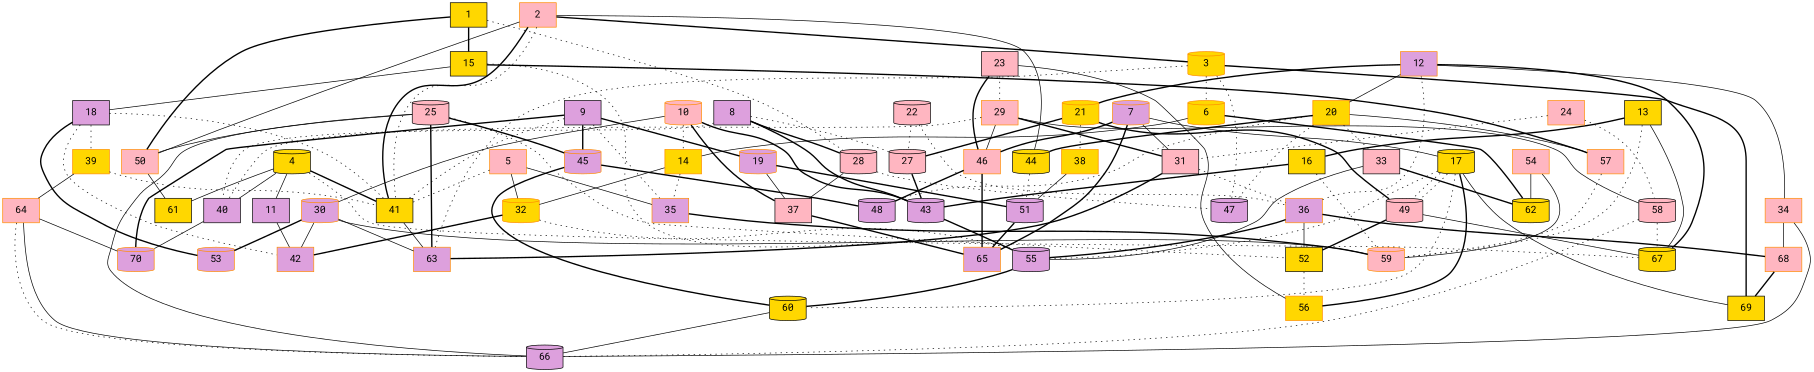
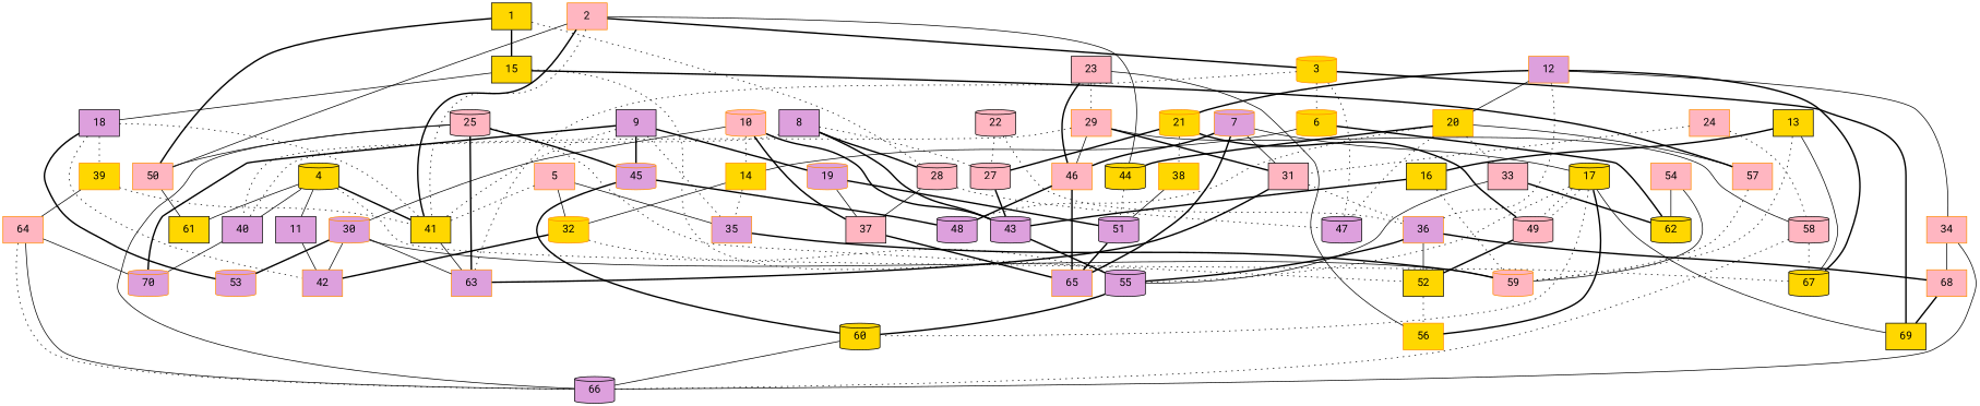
  graph {
    fontname="Roboto Mono"
    node [color=black fillcolor=gold fontname="Roboto Mono" shape=box style=filled]
    edge [fontname="Roboto Mono" style=bold]
    1
    15
    28 [fillcolor=lightpink shape=cylinder]
    50 [color=darkorange fillcolor=lightpink]
    18 [fillcolor=plum]
    55 [fillcolor=plum shape=cylinder]
    57 [color=darkorange fillcolor=lightpink]
    47 [fillcolor=plum shape=cylinder]
    37 [fillcolor=lightpink]
    61
    2 [color=darkorange fillcolor=lightpink]
    3 [color=darkorange shape=cylinder]
    41
    44 [shape=cylinder]
    6 [color=darkorange shape=cylinder]
    63 [color=darkorange fillcolor=plum]
    69
    51 [fillcolor=plum shape=cylinder]
    14 [color=darkorange]
    62 [shape=cylinder]
    4 [shape=cylinder]
    11 [fillcolor=plum]
    40 [fillcolor=plum]
    67 [shape=cylinder]
    42 [color=darkorange fillcolor=plum]
    70 [color=darkorange fillcolor=plum shape=cylinder]
    5 [color=darkorange fillcolor=lightpink]
    32 [color=darkorange shape=cylinder]
    35 [color=darkorange fillcolor=plum]
    59 [color=darkorange fillcolor=lightpink shape=cylinder]
    7 [color=darkorange fillcolor=plum shape=cylinder]
    17 [shape=cylinder]
    31 [fillcolor=lightpink]
    46 [color=darkorange fillcolor=lightpink]
    65 [color=darkorange fillcolor=plum]
    49 [fillcolor=lightpink shape=cylinder]
    56 [color=darkorange]
    60 [shape=cylinder]
    36 [color=darkorange fillcolor=plum]
    48 [fillcolor=plum shape=cylinder]
    8 [fillcolor=plum]
    27 [fillcolor=lightpink shape=cylinder]
    43 [fillcolor=plum shape=cylinder]
    9 [fillcolor=plum]
    19 [color=darkorange fillcolor=plum shape=cylinder]
    45 [color=darkorange fillcolor=plum shape=cylinder]
    10 [color=darkorange fillcolor=lightpink shape=cylinder]
    30 [color=darkorange fillcolor=plum shape=cylinder]
    53 [color=darkorange fillcolor=plum shape=cylinder]
    12 [color=darkorange fillcolor=plum]
    20 [color=darkorange]
    21 [color=darkorange shape=cylinder]
    34 [color=darkorange fillcolor=lightpink]
    33 [fillcolor=lightpink]
    38 [color=darkorange]
    66 [fillcolor=plum shape=cylinder]
    68 [color=darkorange fillcolor=lightpink]
    52
    13
    16
    39 [color=darkorange]
    64 [color=darkorange fillcolor=lightpink]
    22 [fillcolor=lightpink shape=cylinder]
    23 [fillcolor=lightpink]
    29 [color=darkorange fillcolor=lightpink]
    58 [fillcolor=lightpink shape=cylinder]
    24 [color=darkorange fillcolor=lightpink]
    25 [fillcolor=lightpink shape=cylinder]
    54 [color=darkorange fillcolor=lightpink]
    1 -- 15
    1 -- 28 [style=dotted]
    1 -- 50
    15 -- 18 [style=solid]
    15 -- 55 [style=dotted]
    15 -- 57
    28 -- 47 [style=dotted]
    28 -- 37 [style=solid]
    50 -- 61 [style=solid]
    18 -- 41 [style=dotted]
    18 -- 42 [style=dotted]
    18 -- 53
    18 -- 39 [style=dotted]
    55 -- 60
    57 -- 59 [style=dotted]
    37 -- 65
    2 -- 50 [style=solid]
    2 -- 3
    2 -- 41
    2 -- 41 [style=dotted]
    2 -- 44 [style=solid]
    3 -- 47 [style=dotted]
    3 -- 6 [style=dotted]
    3 -- 63 [style=dotted]
    3 -- 69
    41 -- 63 [style=solid]
    44 -- 51 [style=dotted]
    6 -- 14 [style=solid]
    6 -- 62
    51 -- 65
    14 -- 32 [style=solid]
    14 -- 35 [style=dotted]
    4 -- 61 [style=solid]
    4 -- 41
    4 -- 11 [style=solid]
    4 -- 40 [style=solid]
    4 -- 67 [style=dotted]
    11 -- 42 [style=solid]
    40 -- 70 [style=solid]
    5 -- 41 [style=dotted]
    5 -- 32 [style=solid]
    5 -- 35 [style=solid]
    32 -- 55 [style=dotted]
    32 -- 42
    35 -- 59
    7 -- 17 [style=solid]
    7 -- 31 [style=solid]
    7 -- 46
    7 -- 65
    17 -- 55 [style=dotted]
    17 -- 69 [style=solid]
    17 -- 49 [style=dotted]
    17 -- 49 [style=dotted]
    17 -- 56
    17 -- 60 [style=dotted]
    31 -- 63
    31 -- 36 [style=dotted]
    46 -- 65
    46 -- 48
-   49 -- 67 [style=solid]
    49 -- 52
    60 -- 66 [style=solid]
    36 -- 55
    36 -- 68
    36 -- 52 [style=solid]
    8 -- 28
    8 -- 40 [style=dotted]
    8 -- 27 [style=dotted]
    8 -- 43
    27 -- 43
    43 -- 55
    9 -- 41 [style=dotted]
    9 -- 70
    9 -- 35 [style=dotted]
    9 -- 19
    9 -- 45
    19 -- 37 [style=solid]
    19 -- 51
    45 -- 60
    45 -- 48
    10 -- 37
    10 -- 14 [style=dotted]
    10 -- 43
    10 -- 30 [style=solid]
    30 -- 63 [style=solid]
    30 -- 42 [style=solid]
    30 -- 59 [style=solid]
    30 -- 53
    12 -- 67
    12 -- 36 [style=dotted]
    12 -- 20 [style=solid]
    12 -- 21
    12 -- 34 [style=solid]
    20 -- 57 [style=solid]
    20 -- 47 [style=dotted]
    20 -- 44
    20 -- 48 [style=dotted]
    20 -- 33 [style=dotted]
    21 -- 49
    21 -- 27
    21 -- 38 [style=dotted]
    34 -- 66 [style=solid]
    34 -- 68 [style=solid]
    33 -- 55 [style=solid]
    33 -- 62
    38 -- 51 [style=solid]
    68 -- 69
    52 -- 56 [style=dotted]
    13 -- 67 [style=solid]
    13 -- 59 [style=dotted]
    13 -- 16
    16 -- 59 [style=dotted]
    16 -- 43
    39 -- 41 [style=dotted]
    39 -- 64 [style=solid]
    64 -- 70 [style=solid]
    64 -- 66 [style=dotted]
    64 -- 66 [style=solid]
    22 -- 36 [style=dotted]
    22 -- 27 [style=dotted]
    23 -- 46
    23 -- 56 [style=solid]
    23 -- 29 [style=dotted]
    29 -- 40 [style=dotted]
    29 -- 31
    29 -- 46 [style=solid]
    29 -- 58 [style=solid]
    58 -- 67 [style=dotted]
    58 -- 66 [style=dotted]
    24 -- 31 [style=dotted]
    24 -- 58 [style=dotted]
    25 -- 50 [style=solid]
    25 -- 63
    25 -- 45
    25 -- 66 [style=solid]
    25 -- 52 [style=dotted]
    54 -- 62 [style=solid]
    54 -- 59 [style=solid]
  }
